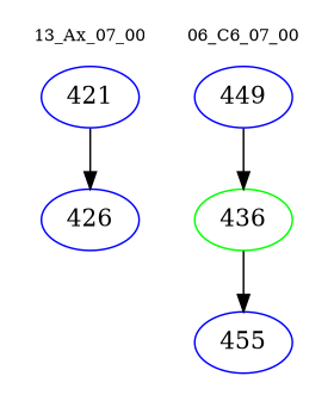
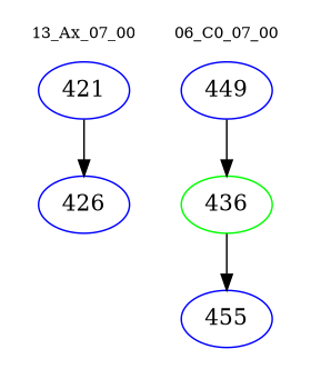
  digraph {
    node [color=blue]
    edge [color=black]
    n1 [label=421]
    n2 [label=426]
    n3 [label=449]
    n4 [color=green label=436]
    n5 [label=455]
    subgraph cluster_1 {
      color=white
      fontsize=10
      label="13_Ax_07_00"
      n1
      n2
    }
    subgraph cluster_2 {
      color=white
      fontsize=10
-     label="06_C6_07_00"
+     label="06_C0_07_00"
      n3
      n4
      n5
    }
    n1 -> n2
    n3 -> n4
    n4 -> n5
  }
